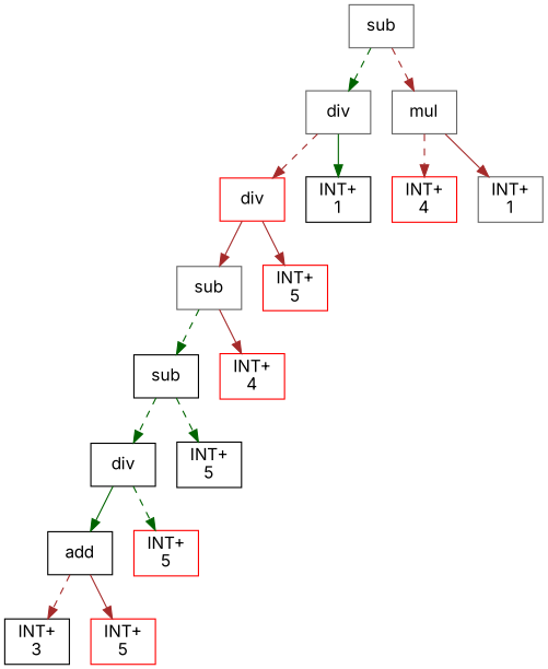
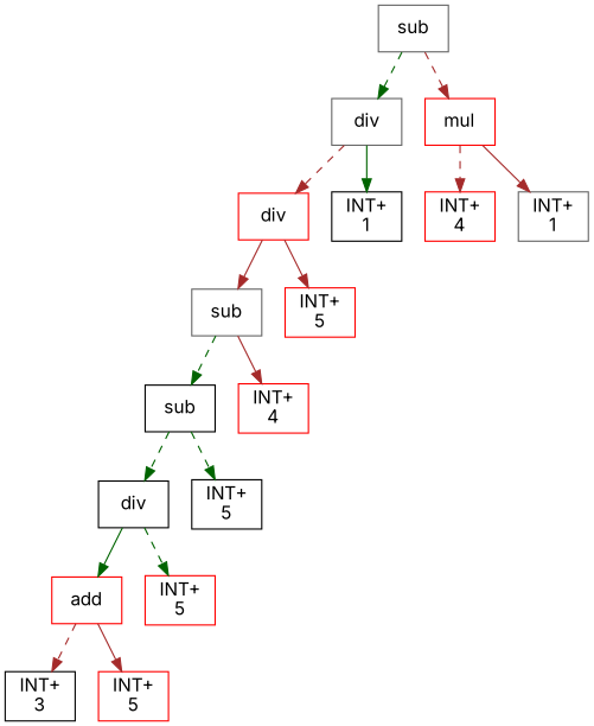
  digraph {
    fontname=Inter
    node [color=red fontname=Inter shape=box]
    edge [color=brown fontname=Inter style=dashed]
    n1 [color=gray40 label=sub]
    n2 [color=gray40 label=div]
-   n3 [color=gray40 label=mul]
+   n3 [label=mul]
    n4 [label=div]
    n5 [color=black label="INT+\n1"]
    n6 [label="INT+\n4"]
    n7 [color=gray40 label="INT+\n1"]
    n8 [color=gray40 label=sub]
    n9 [label="INT+\n5"]
    n10 [color=black label=sub]
    n11 [label="INT+\n4"]
    n12 [color=black label=div]
    n13 [color=black label="INT+\n5"]
-   n14 [color=black label=add]
+   n14 [label=add]
    n15 [label="INT+\n5"]
    n16 [color=black label="INT+\n3"]
    n17 [label="INT+\n5"]
    n1 -> n2 [color=darkgreen]
    n1 -> n3
    n2 -> n4
    n2 -> n5 [color=darkgreen style=solid]
    n3 -> n6
    n3 -> n7 [style=solid]
    n4 -> n8 [style=solid]
    n4 -> n9 [style=solid]
    n8 -> n10 [color=darkgreen]
    n8 -> n11 [style=solid]
    n10 -> n12 [color=darkgreen]
    n10 -> n13 [color=darkgreen]
    n12 -> n14 [color=darkgreen style=solid]
    n12 -> n15 [color=darkgreen]
    n14 -> n16
    n14 -> n17 [style=solid]
  }
